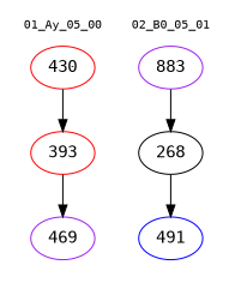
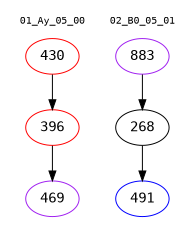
  digraph {
    fontname="DejaVu Sans Mono"
    node [color=red fontname="DejaVu Sans Mono"]
    edge [color=black fontname="DejaVu Sans Mono"]
    n1 [label=430]
-   n2 [label=393]
+   n2 [label=396]
    n3 [color=purple label=469]
    n4 [color=purple label=883]
    n5 [color=black label=268]
    n6 [color=blue label=491]
    subgraph cluster_1 {
      color=white
      fontsize=10
      label="01_Ay_05_00"
      n1
      n2
      n3
    }
    subgraph cluster_2 {
      color=white
      fontsize=10
      label="02_B0_05_01"
      n4
      n5
      n6
    }
    n1 -> n2
    n2 -> n3
    n4 -> n5
    n5 -> n6
  }
